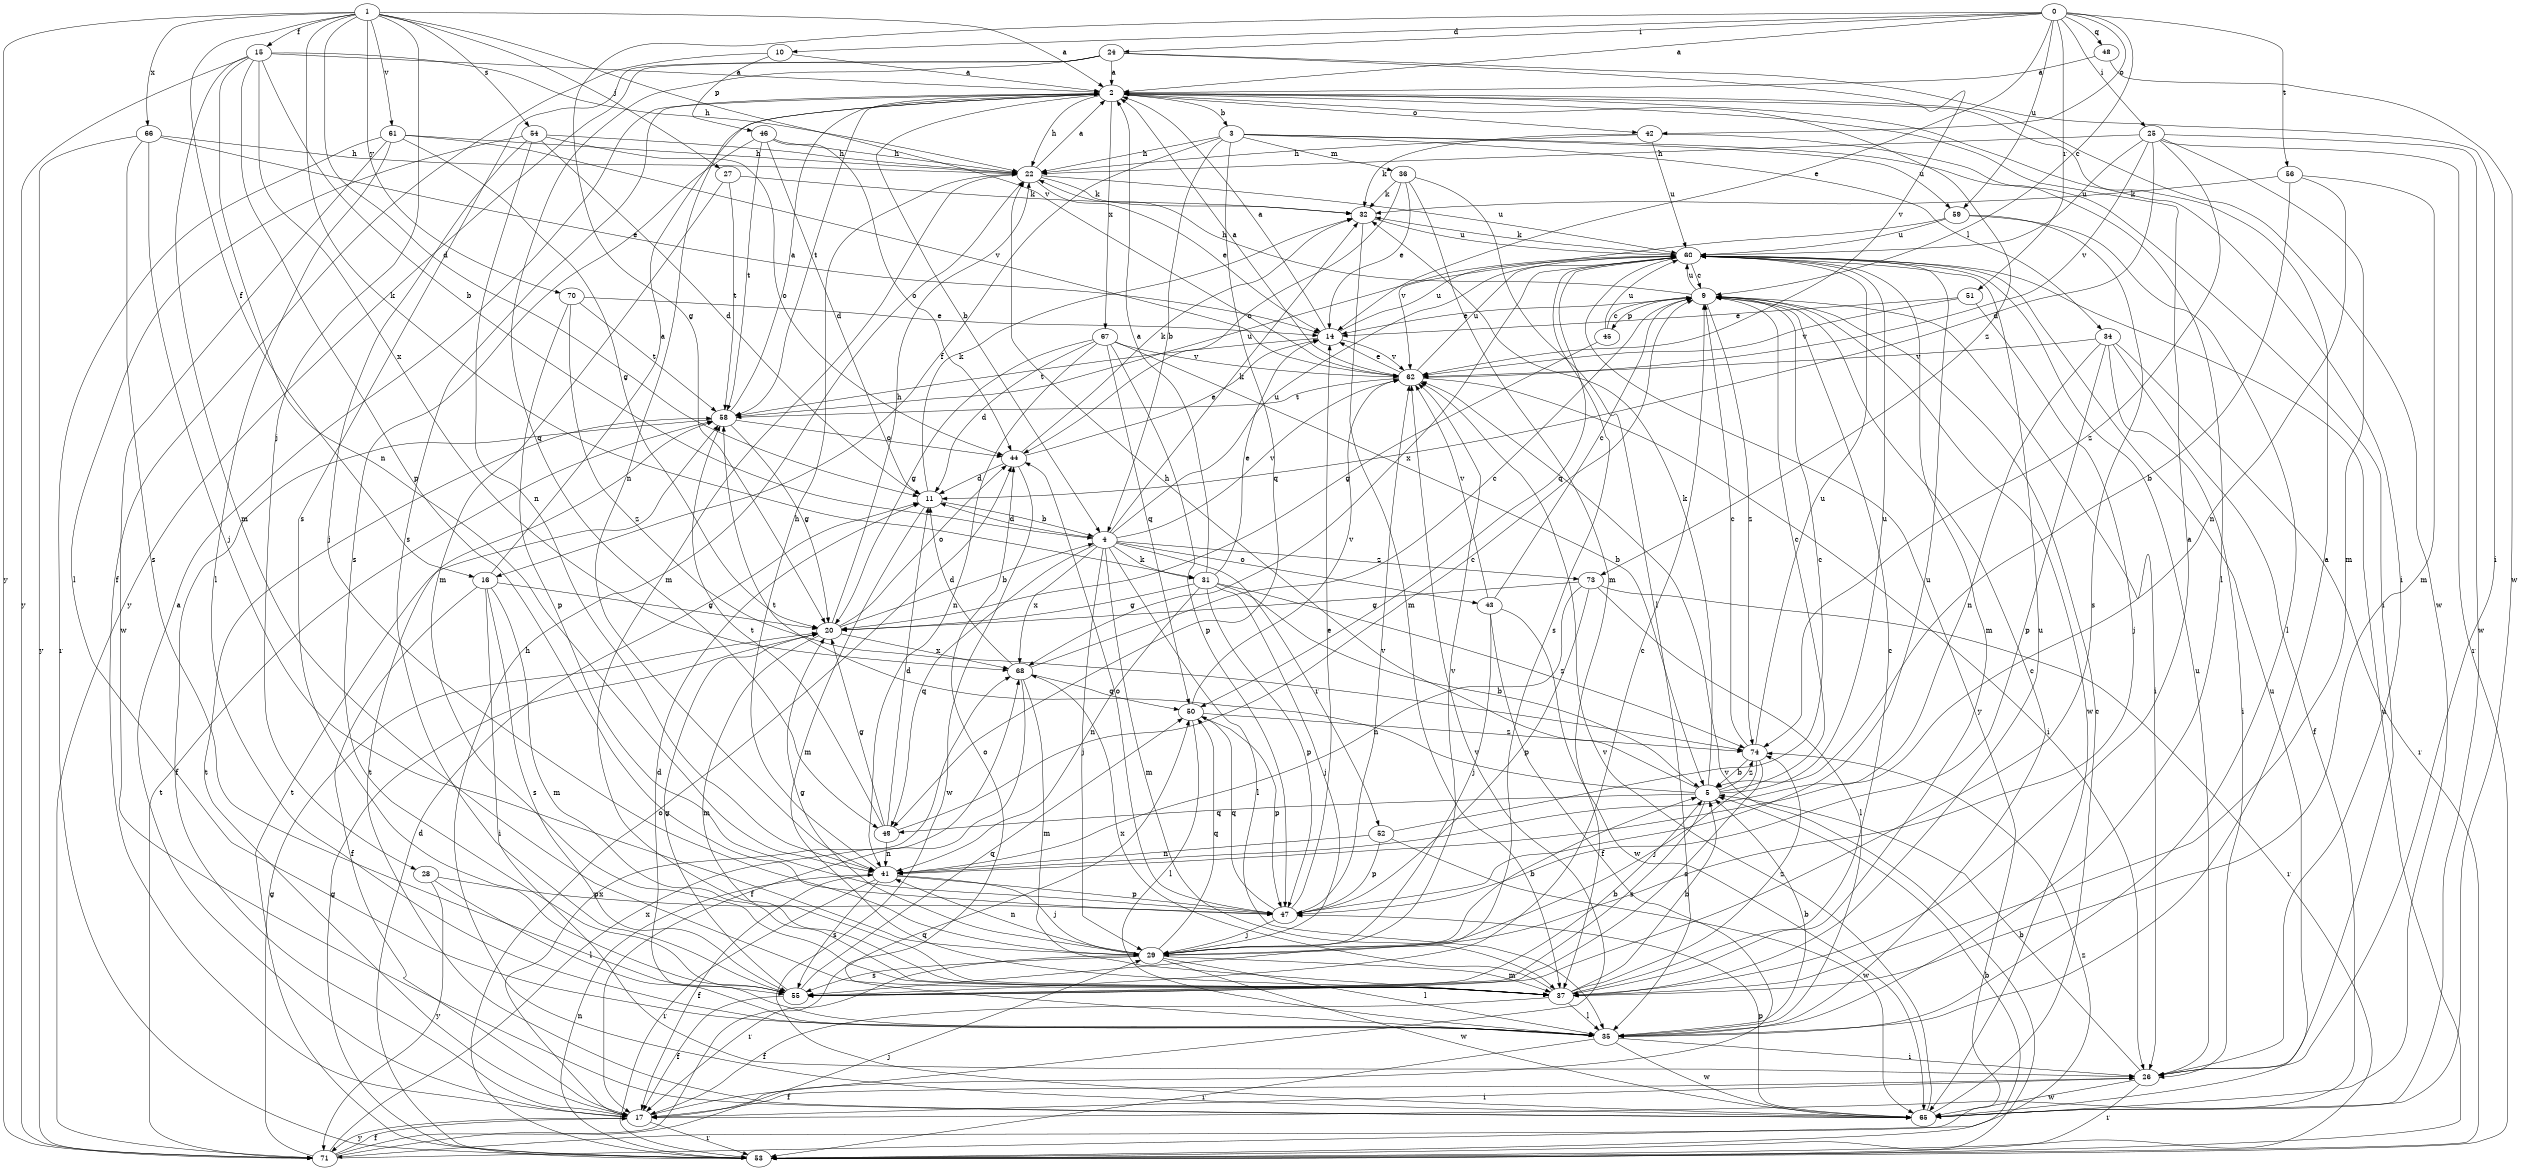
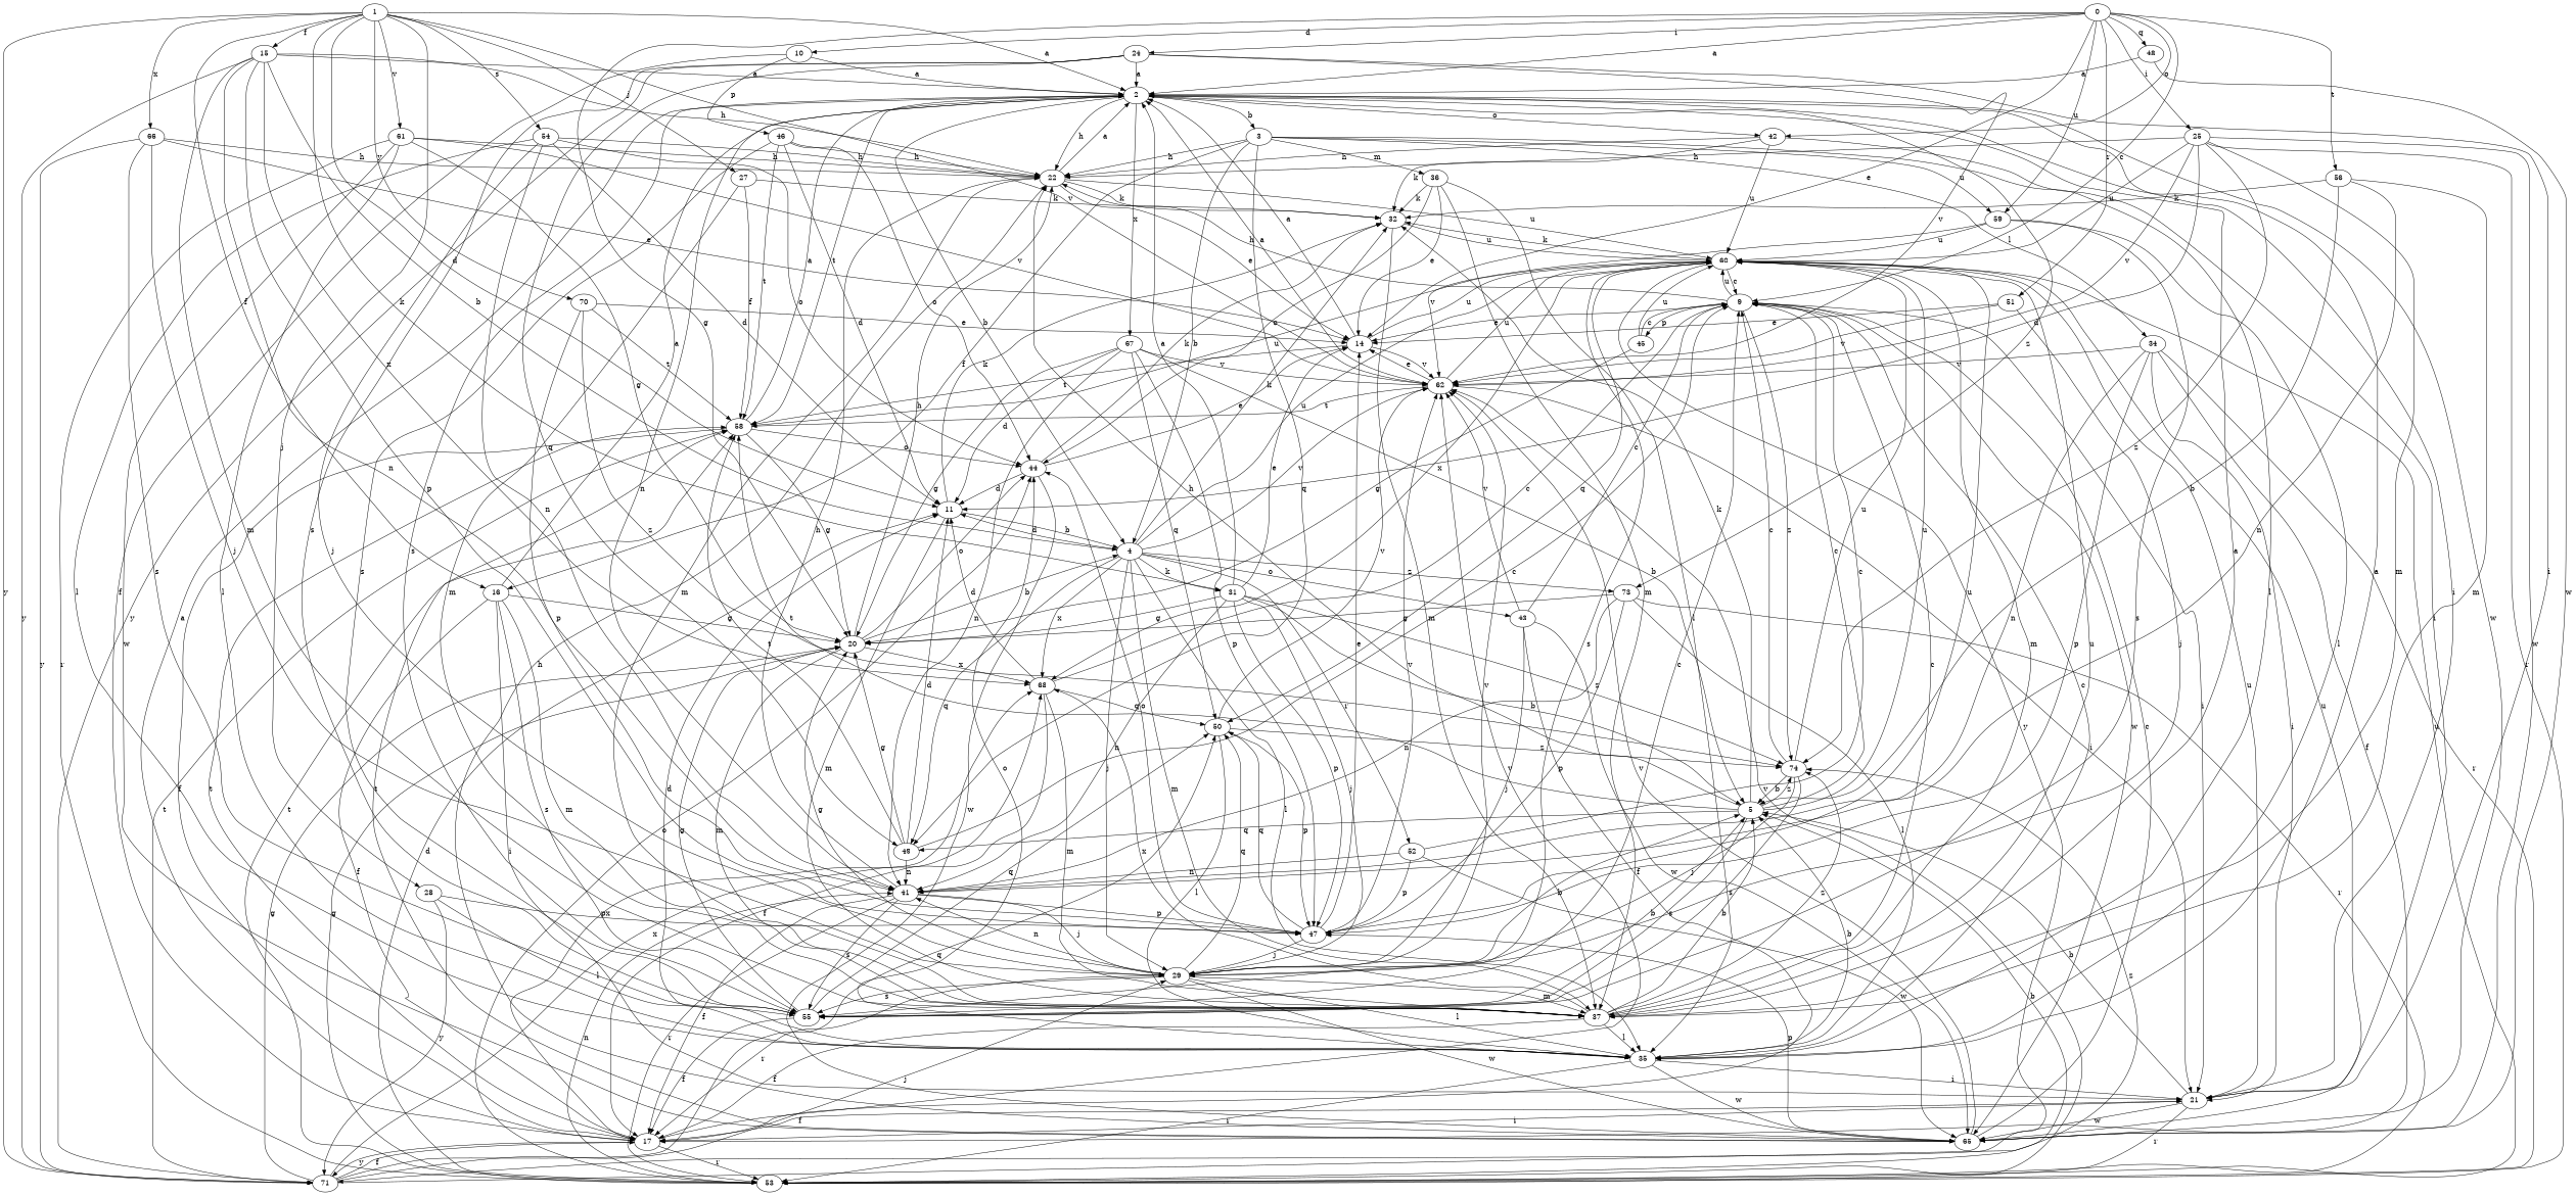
  strict digraph {
    0
    2
    n3 [label=9]
    10
    14
    20
    24
    25
    42
    48
    51
    56
    59
    3
    4
    22
-   26
+   26 [label=21]
    41
    55
    58
    65
    67
    73
    60
    74
    45
    17
    46
    62
    37
    68
    44
    71
    49
    11
    53
    32
    29
    5
    35
    1
    15
    16
    27
    28
    31
    54
    61
    66
    70
    47
    50
    34
    36
    43
    52
    0 -> 2 [label=a]
    0 -> n3 [label=c]
    0 -> 10 [label=d]
    0 -> 14 [label=e]
    0 -> 20 [label=g]
    0 -> 24 [label=i]
    0 -> 25 [label=i]
    0 -> 42 [label=o]
    0 -> 48 [label=q]
    0 -> 51 [label=r]
    0 -> 56 [label=t]
    0 -> 59 [label=u]
    2 -> 42 [label=o]
    2 -> 3 [label=b]
    2 -> 4 [label=b]
    2 -> 22 [label=h]
    2 -> 26 [label=i]
    2 -> 41 [label=n]
    2 -> 55 [label=s]
    2 -> 58 [label=t]
    2 -> 65 [label=w]
    2 -> 67 [label=x]
    2 -> 73 [label=z]
    n3 -> 14 [label=e]
    n3 -> 22 [label=h]
    n3 -> 26 [label=i]
    n3 -> 65 [label=w]
    n3 -> 60 [label=u]
    n3 -> 74 [label=z]
    n3 -> 45 [label=p]
    10 -> 2 [label=a]
    10 -> 17 [label=f]
    10 -> 46 [label=p]
    14 -> 2 [label=a]
    14 -> 58 [label=t]
    14 -> 60 [label=u]
    14 -> 62 [label=v]
    20 -> 4 [label=b]
    20 -> 22 [label=h]
    20 -> 37 [label=m]
    20 -> 68 [label=x]
    20 -> 44 [label=o]
    24 -> 2 [label=a]
    24 -> 26 [label=i]
    24 -> 55 [label=s]
    24 -> 62 [label=v]
    24 -> 71 [label=y]
    24 -> 49 [label=q]
    25 -> 22 [label=h]
    25 -> 65 [label=w]
    25 -> 60 [label=u]
    25 -> 74 [label=z]
    25 -> 62 [label=v]
    25 -> 37 [label=m]
    25 -> 11 [label=d]
    25 -> 53 [label=r]
    42 -> 22 [label=h]
    42 -> 26 [label=i]
    42 -> 60 [label=u]
    42 -> 32 [label=k]
    48 -> 2 [label=a]
    48 -> 65 [label=w]
    51 -> 14 [label=e]
    51 -> 62 [label=v]
    51 -> 29 [label=j]
    56 -> 41 [label=n]
    56 -> 37 [label=m]
    56 -> 32 [label=k]
    56 -> 5 [label=b]
    59 -> 55 [label=s]
    59 -> 60 [label=u]
    59 -> 62 [label=v]
    59 -> 35 [label=l]
    3 -> 59 [label=u]
    3 -> 4 [label=b]
    3 -> 22 [label=h]
    3 -> 49 [label=q]
    3 -> 35 [label=l]
    3 -> 16 [label=f]
    3 -> 34 [label=l]
    3 -> 36 [label=m]
    4 -> 73 [label=z]
    4 -> 60 [label=u]
    4 -> 62 [label=v]
    4 -> 37 [label=m]
    4 -> 68 [label=x]
    4 -> 49 [label=q]
    4 -> 11 [label=d]
    4 -> 32 [label=k]
    4 -> 29 [label=j]
    4 -> 35 [label=l]
    4 -> 31 [label=k]
    4 -> 43 [label=o]
    4 -> 52 [label=r]
    22 -> 2 [label=a]
    22 -> 14 [label=e]
    22 -> 60 [label=u]
    22 -> 37 [label=m]
    22 -> 32 [label=k]
    26 -> 65 [label=w]
    26 -> 60 [label=u]
    26 -> 17 [label=f]
    26 -> 53 [label=r]
    26 -> 5 [label=b]
    41 -> 22 [label=h]
    41 -> 55 [label=s]
    41 -> 17 [label=f]
    41 -> 53 [label=r]
    41 -> 29 [label=j]
    41 -> 47 [label=p]
    55 -> n3 [label=c]
    55 -> 20 [label=g]
    55 -> 17 [label=f]
    55 -> 5 [label=b]
    55 -> 50 [label=q]
    58 -> 2 [label=a]
    58 -> 20 [label=g]
    58 -> 60 [label=u]
    58 -> 17 [label=f]
    58 -> 44 [label=o]
    65 -> n3 [label=c]
    65 -> 22 [label=h]
    65 -> 58 [label=t]
    65 -> 60 [label=u]
    65 -> 62 [label=v]
    65 -> 47 [label=p]
    67 -> 20 [label=g]
    67 -> 41 [label=n]
    67 -> 62 [label=v]
    67 -> 11 [label=d]
    67 -> 5 [label=b]
    67 -> 47 [label=p]
    67 -> 50 [label=q]
    73 -> 20 [label=g]
    73 -> 41 [label=n]
    73 -> 53 [label=r]
    73 -> 35 [label=l]
    73 -> 47 [label=p]
    60 -> n3 [label=c]
    60 -> 55 [label=s]
    60 -> 37 [label=m]
    60 -> 68 [label=x]
    60 -> 71 [label=y]
    60 -> 32 [label=k]
    60 -> 50 [label=q]
    74 -> n3 [label=c]
    74 -> 55 [label=s]
    74 -> 60 [label=u]
    74 -> 29 [label=j]
    74 -> 5 [label=b]
    45 -> n3 [label=c]
    45 -> 20 [label=g]
    45 -> 60 [label=u]
    17 -> 2 [label=a]
    17 -> 26 [label=i]
    17 -> 58 [label=t]
    17 -> 62 [label=v]
    17 -> 68 [label=x]
    17 -> 71 [label=y]
    17 -> 53 [label=r]
    46 -> 22 [label=h]
    46 -> 55 [label=s]
    46 -> 58 [label=t]
    46 -> 44 [label=o]
    46 -> 11 [label=d]
    62 -> 2 [label=a]
    62 -> 14 [label=e]
    62 -> 26 [label=i]
    62 -> 58 [label=t]
    62 -> 60 [label=u]
    37 -> 2 [label=a]
    37 -> n3 [label=c]
    37 -> 60 [label=u]
    37 -> 74 [label=z]
    37 -> 17 [label=f]
    37 -> 68 [label=x]
    37 -> 5 [label=b]
    37 -> 35 [label=l]
    68 -> n3 [label=c]
    68 -> 17 [label=f]
    68 -> 37 [label=m]
    68 -> 11 [label=d]
    68 -> 50 [label=q]
    44 -> 14 [label=e]
    44 -> 65 [label=w]
    44 -> 11 [label=d]
    44 -> 32 [label=k]
    71 -> 20 [label=g]
    71 -> 58 [label=t]
    71 -> 74 [label=z]
    71 -> 17 [label=f]
    71 -> 68 [label=x]
    71 -> 29 [label=j]
    71 -> 50 [label=q]
    49 -> n3 [label=c]
    49 -> 20 [label=g]
    49 -> 41 [label=n]
    49 -> 58 [label=t]
    49 -> 11 [label=d]
    11 -> 4 [label=b]
    11 -> 37 [label=m]
    11 -> 32 [label=k]
    53 -> 20 [label=g]
    53 -> 41 [label=n]
    53 -> 58 [label=t]
    53 -> 60 [label=u]
    53 -> 62 [label=v]
    53 -> 44 [label=o]
    53 -> 11 [label=d]
    53 -> 5 [label=b]
    32 -> 60 [label=u]
    32 -> 37 [label=m]
    29 -> 20 [label=g]
    29 -> 41 [label=n]
    29 -> 55 [label=s]
    29 -> 65 [label=w]
    29 -> 17 [label=r]
    29 -> 62 [label=v]
    29 -> 37 [label=m]
    29 -> 5 [label=b]
    29 -> 35 [label=l]
    29 -> 50 [label=q]
    5 -> n3 [label=c]
    5 -> 22 [label=h]
    5 -> 55 [label=s]
    5 -> 58 [label=t]
    5 -> 60 [label=u]
    5 -> 74 [label=z]
    5 -> 49 [label=q]
    5 -> 32 [label=k]
    35 -> 2 [label=a]
    35 -> n3 [label=c]
    35 -> 26 [label=i]
    35 -> 65 [label=w]
    35 -> 44 [label=o]
    35 -> 11 [label=d]
    35 -> 53 [label=r]
    35 -> 5 [label=b]
    1 -> 2 [label=a]
    1 -> 62 [label=v]
    1 -> 71 [label=y]
    1 -> 11 [label=d]
    1 -> 15 [label=f]
    1 -> 16 [label=f]
    1 -> 27 [label=j]
    1 -> 28 [label=j]
    1 -> 31 [label=k]
    1 -> 54 [label=s]
    1 -> 61 [label=v]
    1 -> 66 [label=x]
    1 -> 70 [label=y]
    15 -> 2 [label=a]
    15 -> 4 [label=b]
    15 -> 22 [label=h]
    15 -> 41 [label=n]
    15 -> 37 [label=m]
    15 -> 68 [label=x]
    15 -> 71 [label=y]
    15 -> 47 [label=p]
    16 -> 2 [label=a]
    16 -> 20 [label=g]
    16 -> 26 [label=i]
    16 -> 55 [label=s]
    16 -> 17 [label=f]
    16 -> 37 [label=m]
-   27 -> 58 [label=t]
+   27 -> 58 [label=f]
    27 -> 37 [label=m]
    27 -> 32 [label=k]
    28 -> 71 [label=y]
    28 -> 35 [label=l]
    28 -> 47 [label=p]
    31 -> 2 [label=a]
    31 -> 14 [label=e]
    31 -> 20 [label=g]
    31 -> 41 [label=n]
    31 -> 74 [label=z]
    31 -> 29 [label=j]
    31 -> 5 [label=b]
    31 -> 47 [label=p]
    54 -> 22 [label=h]
    54 -> 41 [label=n]
    54 -> 44 [label=o]
    54 -> 11 [label=d]
    54 -> 29 [label=j]
    54 -> 35 [label=l]
    61 -> 20 [label=g]
    61 -> 22 [label=h]
    61 -> 65 [label=w]
    61 -> 62 [label=v]
    61 -> 53 [label=r]
    61 -> 35 [label=l]
    66 -> 14 [label=e]
    66 -> 22 [label=h]
    66 -> 55 [label=s]
    66 -> 71 [label=y]
    66 -> 29 [label=j]
    70 -> 14 [label=e]
    70 -> 58 [label=t]
    70 -> 74 [label=z]
    70 -> 47 [label=p]
    47 -> 14 [label=e]
    47 -> 60 [label=u]
    47 -> 62 [label=v]
    47 -> 44 [label=o]
    47 -> 29 [label=j]
    47 -> 50 [label=q]
    50 -> 74 [label=z]
    50 -> 62 [label=v]
    50 -> 35 [label=l]
    50 -> 47 [label=p]
    34 -> 26 [label=i]
    34 -> 41 [label=n]
    34 -> 17 [label=f]
    34 -> 62 [label=v]
    34 -> 53 [label=r]
    34 -> 47 [label=p]
    36 -> 14 [label=e]
    36 -> 37 [label=m]
    36 -> 44 [label=o]
    36 -> 32 [label=k]
    36 -> 35 [label=l]
    43 -> n3 [label=c]
    43 -> 65 [label=w]
    43 -> 17 [label=f]
    43 -> 62 [label=v]
    43 -> 29 [label=j]
    52 -> n3 [label=c]
    52 -> 41 [label=n]
    52 -> 65 [label=w]
    52 -> 47 [label=p]
  }
